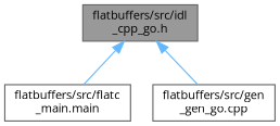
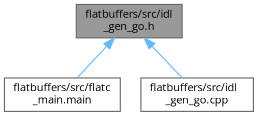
  digraph {
    fontname="Open Sans"
    node [color=grey40 fillcolor=white fontname="Open Sans" fontsize=10 shape=box style=filled]
    edge [color=steelblue1 dir=back fontname="Open Sans" fontsize=10 labelfontname=Helvetica labelfontsize=10 style=solid]
-   n1 [color=gray40 fillcolor=grey60 fontcolor=black height=0.2 label="flatbuffers/src/idl\l_cpp_go.h" width=0.4]
+   n1 [color=gray40 fillcolor=grey60 fontcolor=black height=0.2 label="flatbuffers/src/idl\l_gen_go.h" width=0.4]
    n2 [height=0.2 label="flatbuffers/src/flatc\l_main.main" width=0.4]
-   n3 [height=0.2 label="flatbuffers/src/gen\l_gen_go.cpp" width=0.4]
+   n3 [height=0.2 label="flatbuffers/src/idl\l_gen_go.cpp" width=0.4]
    n1 -> n2
    n1 -> n3
  }
